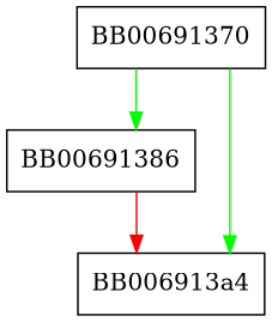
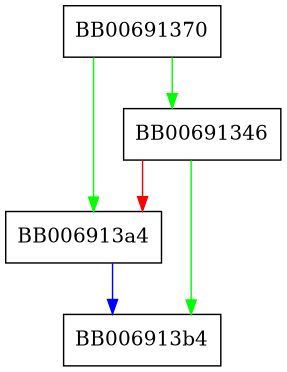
  digraph {
    splines=ortho
    node [shape=box]
    edge [color=green]
    BB00691370
-   BB00691386
+   BB00691386 [label=BB00691346]
    BB006913a4
+   BB006913b4
    BB00691370 -> BB00691386
    BB00691370 -> BB006913a4
    BB00691386 -> BB006913a4 [color=red]
+   BB00691386 -> BB006913b4
+   BB006913a4 -> BB006913b4 [color=blue]
  }
